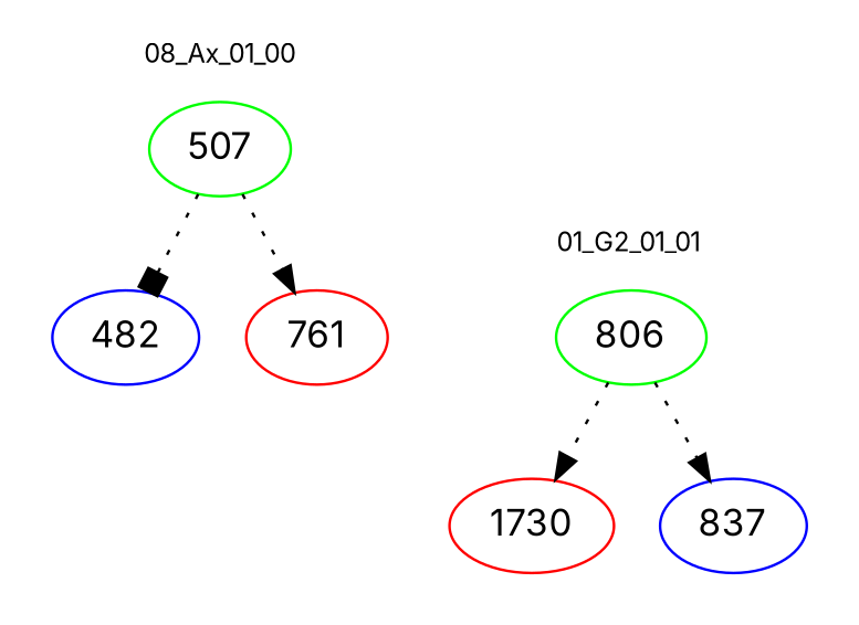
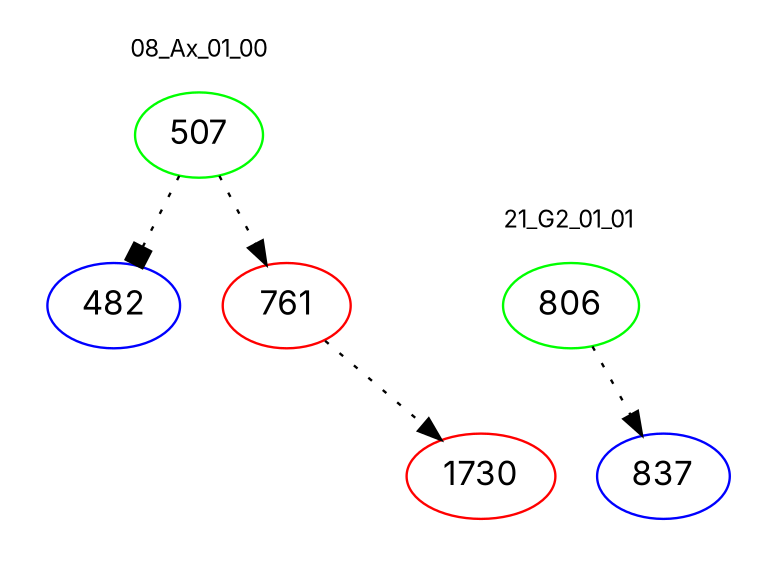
  digraph {
    fontname=Inter
    node [color=green fontname=Inter]
    edge [arrowhead=normal color=black fontname=Inter style=dotted]
    n1 [label=507]
    n2 [color=blue label=482]
    n3 [color=red label=761]
    n4 [label=806]
    n5 [color=blue label=837]
    n6 [color=red label=1730]
    subgraph cluster_1 {
      color=white
      fontsize=10
      label="08_Ax_01_00"
      n1
      n2
      n3
    }
    subgraph cluster_2 {
      color=white
      fontsize=10
-     label="01_G2_01_01"
+     label="21_G2_01_01"
      n4
      n5
      n6
    }
    n1 -> n2 [arrowhead=box]
    n1 -> n3
    n4 -> n5
-   n4 -> n6
+   n3 -> n6
  }
